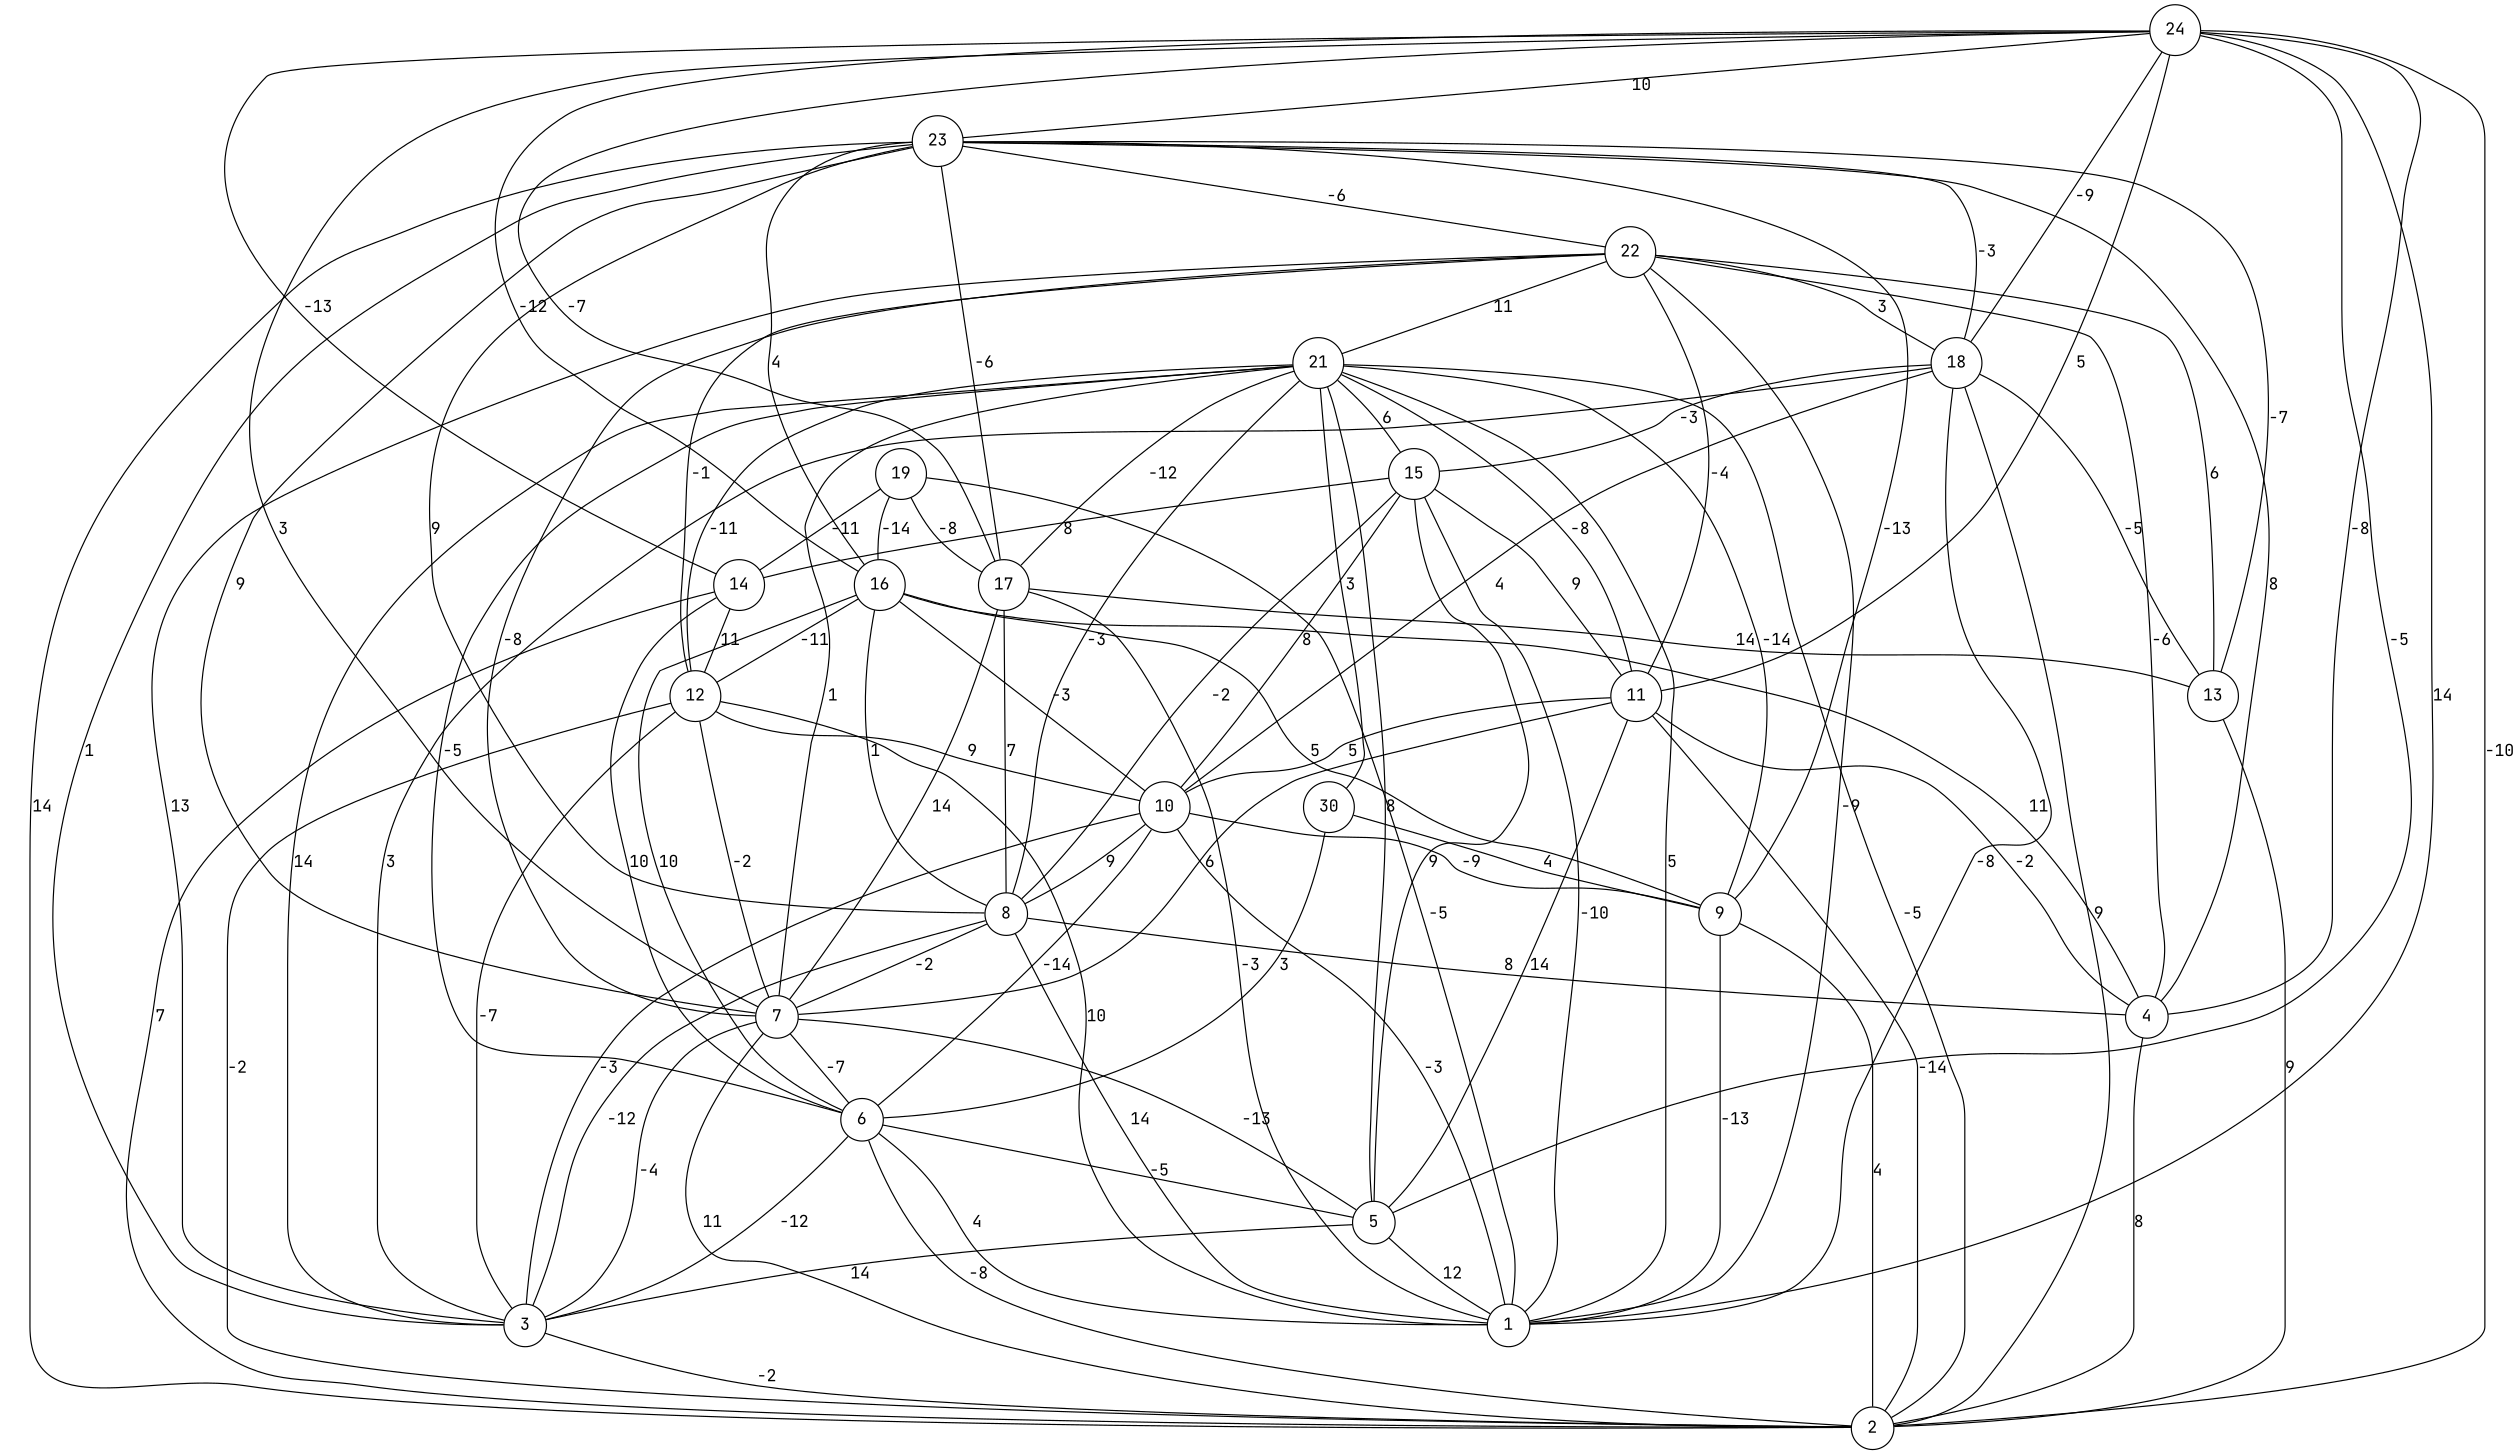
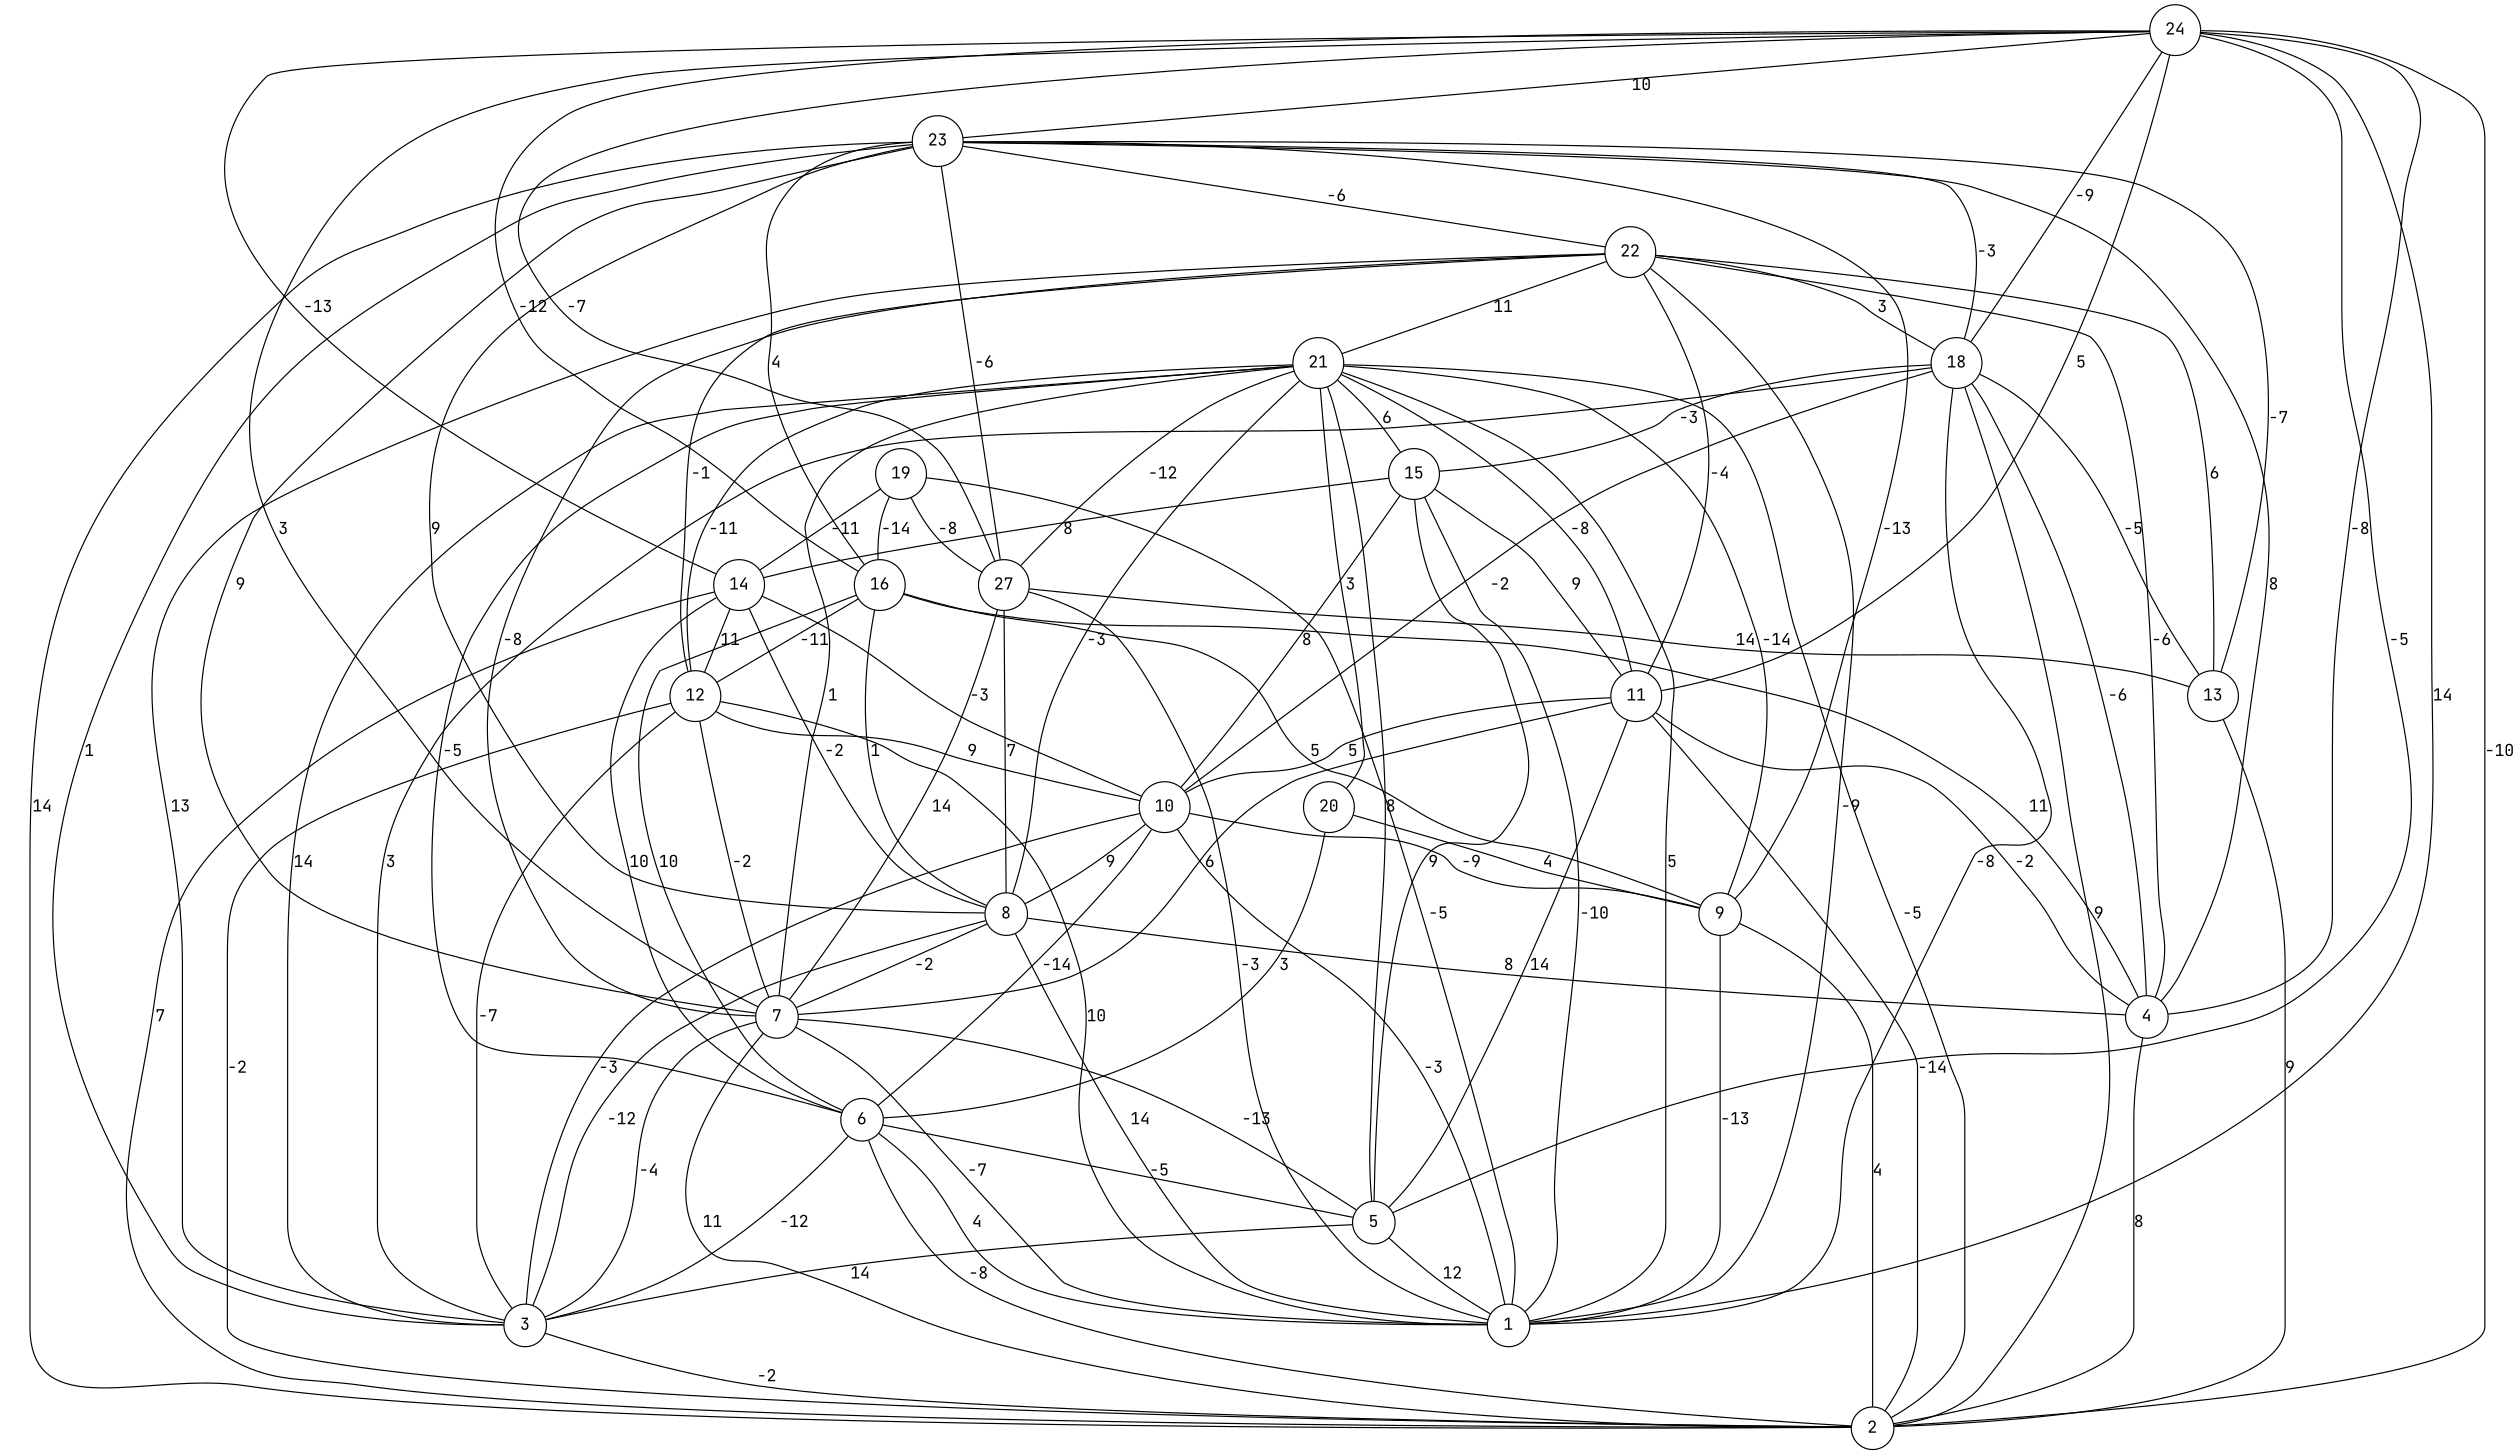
  graph {
    fontname="JetBrains Mono"
    node [fontname="JetBrains Mono" shape=circle]
    edge [fontname="JetBrains Mono"]
    24
    1
    2
    4
    5
    7
    11
    14
    16
-   17
+   17 [label=27]
    18
    23
    3
    10
    12
    6
    8
    9
    13
    15
    22
    21
-   20 [label=30]
+   20
    19
    24 -- 1 [label=14]
    24 -- 2 [label=-10]
    24 -- 4 [label=-8]
    24 -- 5 [label=-5]
    24 -- 7 [label=3]
    24 -- 11 [label=5]
    24 -- 14 [label=-13]
    24 -- 16 [label=-12]
    24 -- 17 [label=-7]
    24 -- 18 [label=-9]
    24 -- 23 [label=10]
    4 -- 2 [label=8]
    5 -- 1 [label=12]
    5 -- 3 [label=14]
-   7 -- 6 [label=-7]
+   7 -- 1 [label=-7]
    7 -- 2 [label=11]
    7 -- 5 [label=-13]
    7 -- 3 [label=-4]
    11 -- 2 [label=-14]
    11 -- 4 [label=-2]
    11 -- 5 [label=14]
    11 -- 7 [label=6]
    11 -- 10 [label=5]
    14 -- 2 [label=7]
-   16 -- 10 [label=-3]
+   14 -- 10 [label=-3]
    14 -- 12 [label=11]
    14 -- 6 [label=10]
    16 -- 4 [label=11]
    16 -- 12 [label=-11]
    16 -- 6 [label=10]
    16 -- 8 [label=1]
    16 -- 9 [label=5]
    17 -- 1 [label=-3]
    17 -- 7 [label=14]
    17 -- 8 [label=7]
    17 -- 13 [label=14]
    18 -- 1 [label=-8]
    18 -- 2 [label=9]
+   18 -- 4 [label=-6]
    18 -- 3 [label=3]
-   18 -- 10 [label=4]
+   18 -- 10 [label=-2]
    18 -- 13 [label=-5]
    18 -- 15 [label=-3]
    23 -- 2 [label=14]
    23 -- 4 [label=8]
    23 -- 7 [label=9]
    23 -- 16 [label=4]
    23 -- 17 [label=-6]
    23 -- 18 [label=-3]
    23 -- 3 [label=1]
    23 -- 8 [label=9]
    23 -- 9 [label=-13]
    23 -- 13 [label=-7]
    23 -- 22 [label=-6]
    3 -- 2 [label=-2]
    10 -- 1 [label=-3]
    10 -- 3 [label=-3]
    10 -- 6 [label=-14]
    10 -- 8 [label=9]
    10 -- 9 [label=-9]
    12 -- 1 [label=10]
    12 -- 2 [label=-2]
    12 -- 7 [label=-2]
    12 -- 3 [label=-7]
    12 -- 10 [label=9]
    6 -- 1 [label=4]
    6 -- 2 [label=-8]
    6 -- 5 [label=-5]
    6 -- 3 [label=-12]
    8 -- 1 [label=14]
    8 -- 4 [label=8]
    8 -- 7 [label=-2]
    8 -- 3 [label=-12]
    9 -- 1 [label=-13]
    9 -- 2 [label=4]
    13 -- 2 [label=9]
    15 -- 1 [label=-10]
    15 -- 5 [label=9]
    15 -- 11 [label=9]
    15 -- 14 [label=8]
    15 -- 10 [label=8]
-   15 -- 8 [label=-2]
+   14 -- 8 [label=-2]
    22 -- 1 [label=-9]
    22 -- 4 [label=-6]
    22 -- 7 [label=-8]
    22 -- 11 [label=-4]
    22 -- 18 [label=3]
    22 -- 3 [label=13]
    22 -- 12 [label=-1]
    22 -- 13 [label=6]
    22 -- 21 [label=11]
    21 -- 1 [label=5]
    21 -- 2 [label=-5]
    21 -- 5 [label=8]
    21 -- 7 [label=1]
    21 -- 11 [label=-8]
    21 -- 17 [label=-12]
    21 -- 3 [label=14]
    21 -- 12 [label=-11]
    21 -- 6 [label=-5]
    21 -- 8 [label=-3]
    21 -- 9 [label=-14]
    21 -- 15 [label=6]
    21 -- 20 [label=3]
    20 -- 6 [label=3]
    20 -- 9 [label=4]
    19 -- 1 [label=-5]
    19 -- 14 [label=-11]
    19 -- 16 [label=-14]
    19 -- 17 [label=-8]
  }
